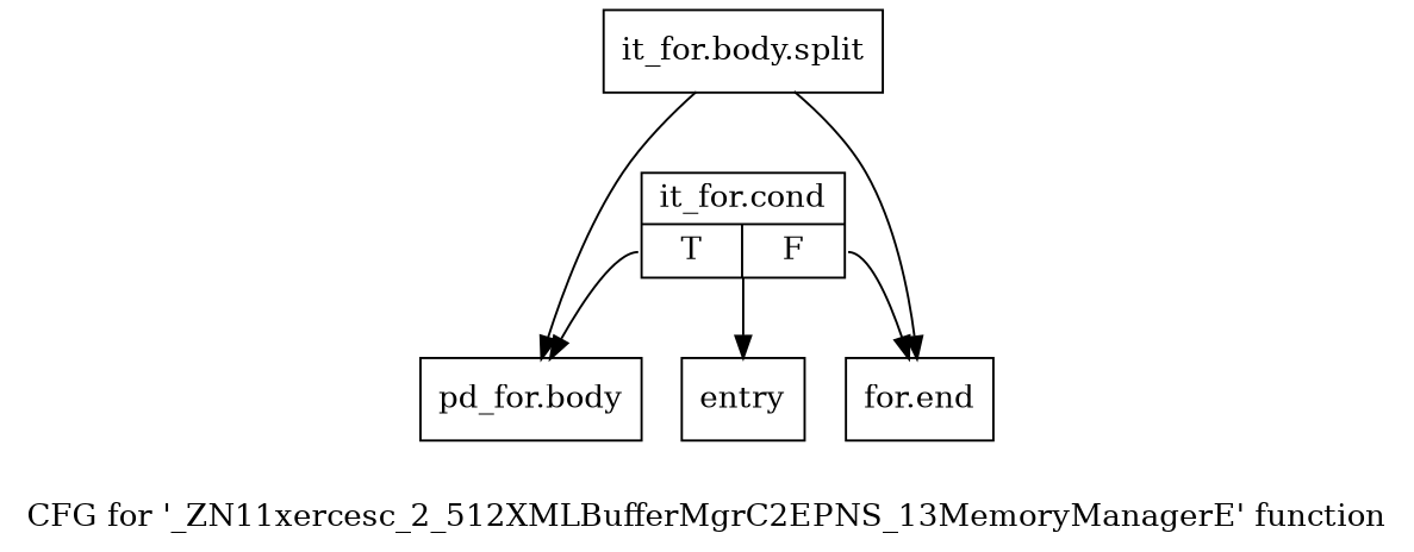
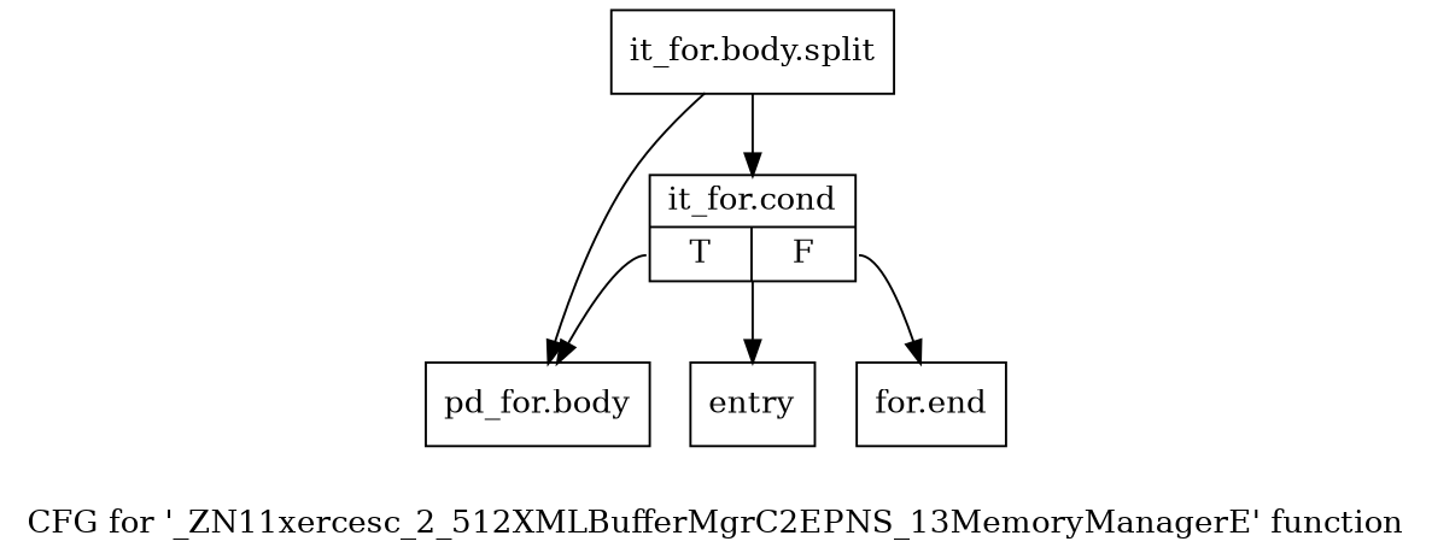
  digraph {
    label="CFG for '_ZN11xercesc_2_512XMLBufferMgrC2EPNS_13MemoryManagerE' function"
    node [shape=record]
    n1 [label="{entry}"]
    n2 [label="{it_for.cond|{<s0>T|<s1>F}}"]
    n3 [label="{pd_for.body}"]
    n4 [label="{for.end}"]
    n5 [label="{it_for.body.split}"]
    n2 -> n1
    n2 -> n3 [tailport=s0]
    n2 -> n4 [tailport=s1]
-   n5 -> n4
+   n5 -> n2
    n5 -> n3
  }
